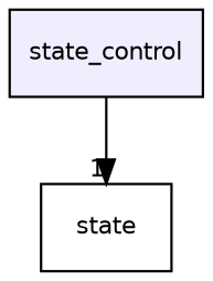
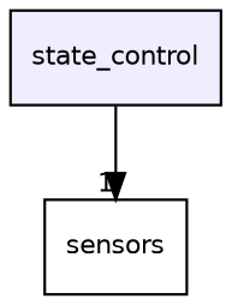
  digraph {
    compound=true
    node [fontname=Helvetica fontsize=10 shape=box]
    n1 [fillcolor="#eeeeff" label=state_control pencolor=black style=filled]
-   n2 [label=state]
+   n2 [label=sensors]
    n1 -> n2 [headlabel=1 labeldistance=1.5 labelfontname=Helvetica labelfontsize=10]
  }
